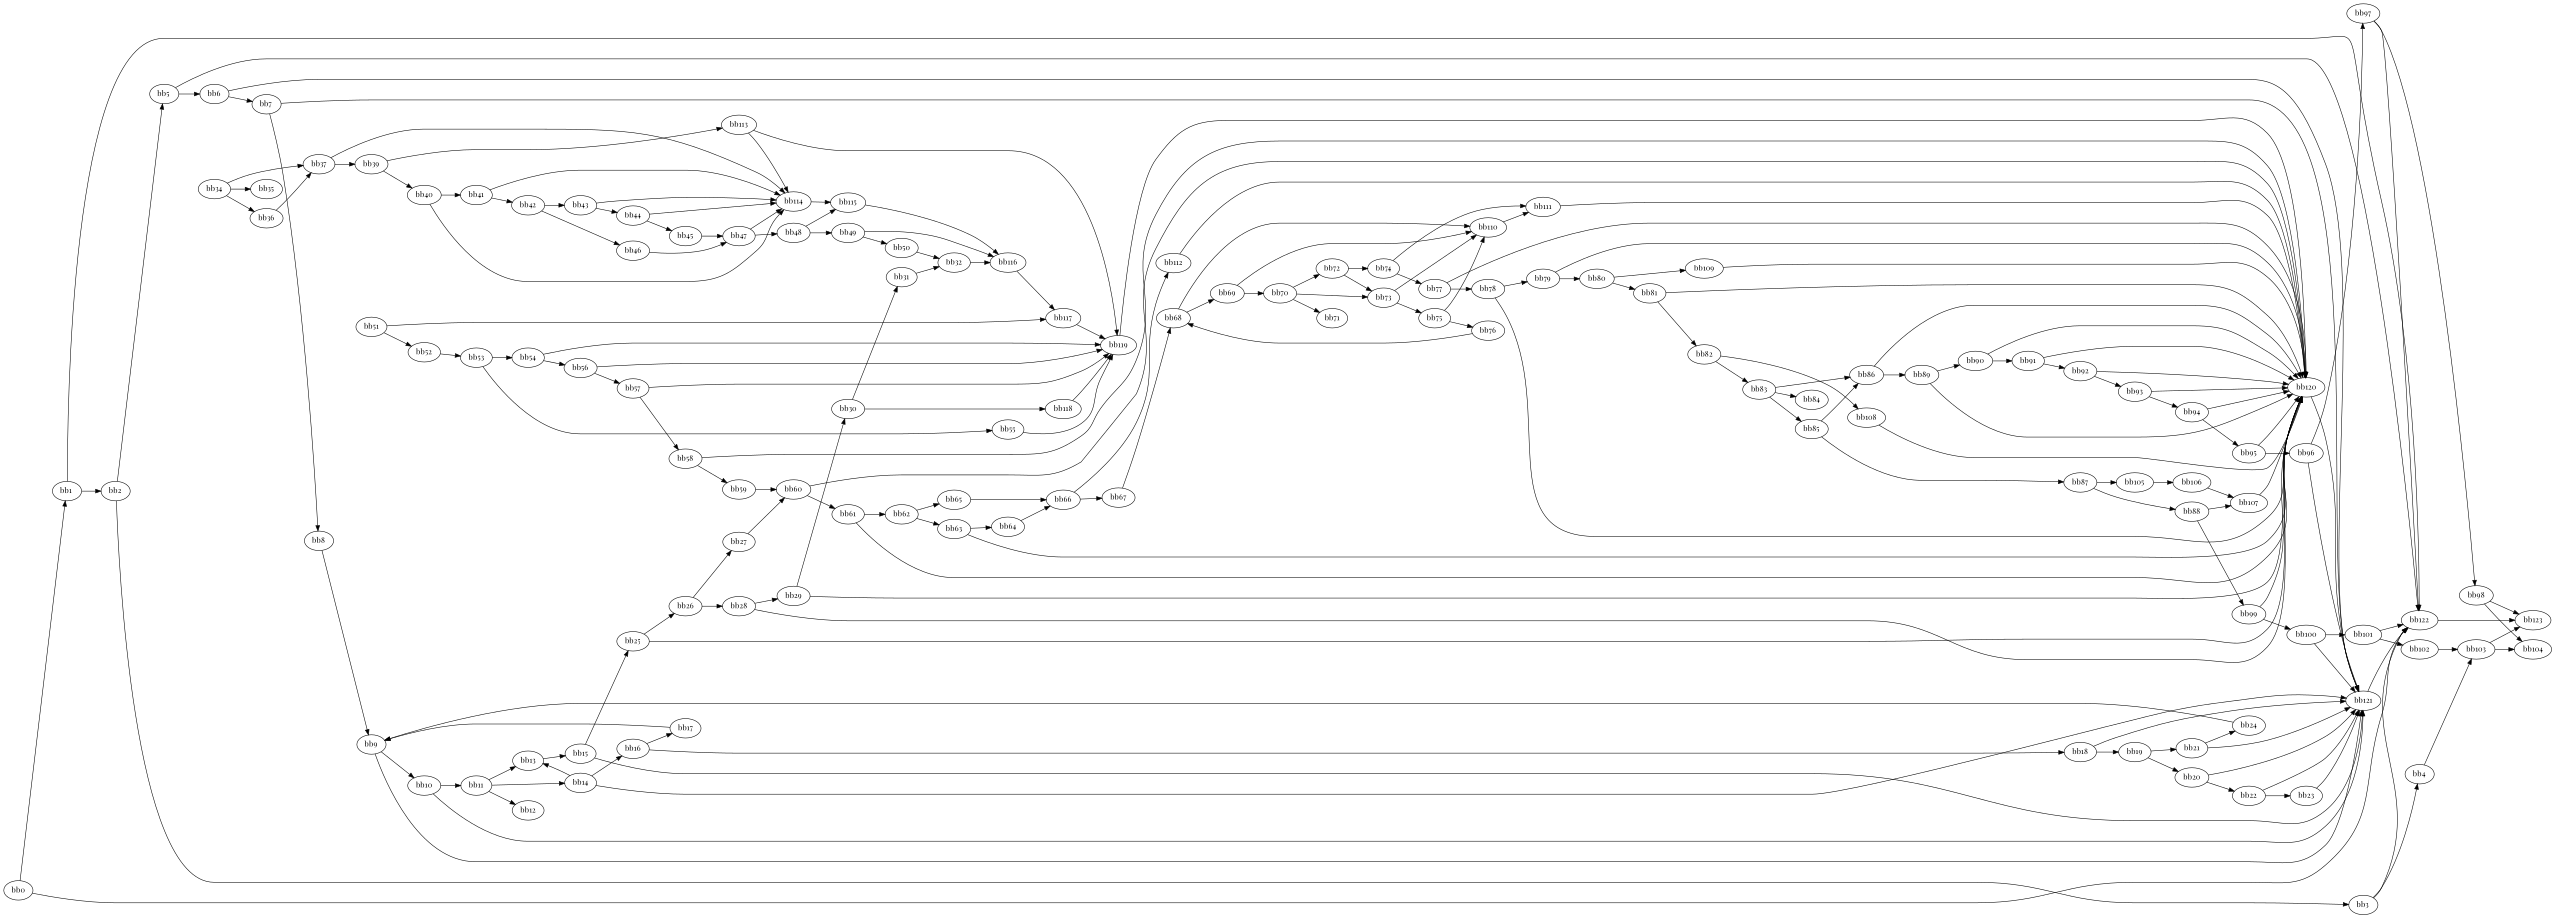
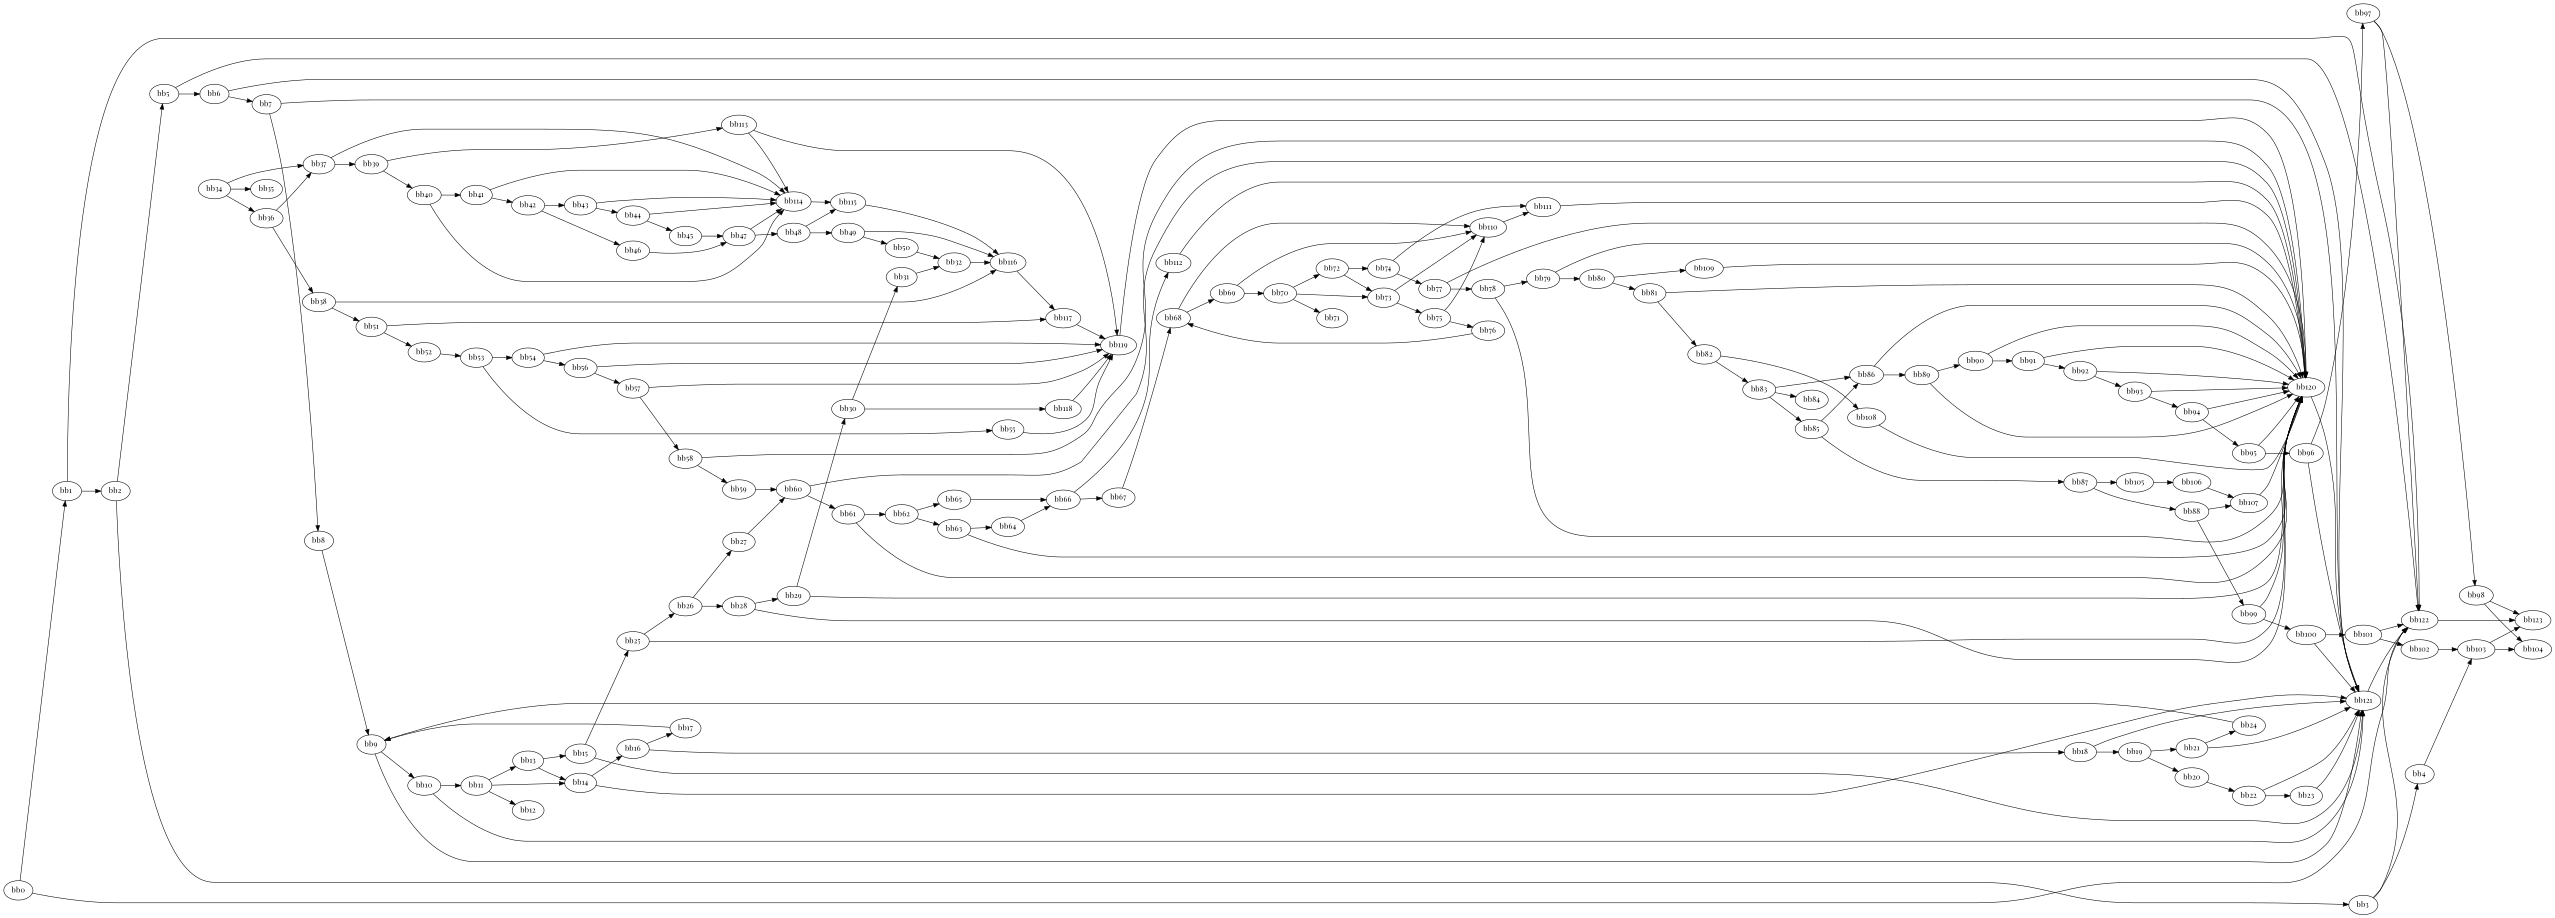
  digraph {
    fontname="Playfair Display"
    rankdir=LR
    node [fontname="Playfair Display"]
    edge [fontname="Playfair Display"]
    n1 [label="bb0\l"]
    n2 [label="bb1\l"]
    n3 [label="bb122\l"]
    n4 [label="bb2\l"]
    n5 [label="bb123\l"]
    n6 [label="bb3\l"]
    n7 [label="bb5\l"]
    n8 [label="bb4\l"]
    n9 [label="bb6\l"]
    n10 [label="bb103\l"]
    n11 [label="bb104\l"]
    n12 [label="bb7\l"]
    n13 [label="bb121\l"]
    n14 [label="bb8\l"]
    n15 [label="bb9\l"]
    n16 [label="bb10\l"]
    n17 [label="bb11\l"]
    n18 [label="bb12\l"]
    n19 [label="bb13\l"]
    n20 [label="bb14\l"]
    n21 [label="bb15\l"]
    n22 [label="bb16\l"]
    n23 [label="bb25\l"]
    n24 [label="bb17\l"]
    n25 [label="bb18\l"]
    n26 [label="bb26\l"]
    n27 [label="bb120\l"]
    n28 [label="bb19\l"]
    n29 [label="bb20\l"]
    n30 [label="bb21\l"]
    n31 [label="bb22\l"]
    n32 [label="bb24\l"]
    n33 [label="bb23\l"]
    n34 [label="bb27\l"]
    n35 [label="bb28\l"]
    n36 [label="bb60\l"]
    n37 [label="bb29\l"]
    n38 [label="bb61\l"]
    n39 [label="bb30\l"]
    n40 [label="bb31\l"]
    n41 [label="bb118\l"]
    n42 [label="bb32\l"]
    n43 [label="bb119\l"]
    n44 [label="bb116\l"]
    n45 [label="bb117\l"]
    n46 [label="bb34\l"]
    n47 [label="bb35\l"]
    n48 [label="bb36\l"]
    n49 [label="bb37\l"]
+   n50 [label="bb38\l"]
    n51 [label="bb39\l"]
    n52 [label="bb114\l"]
    n53 [label="bb51\l"]
    n54 [label="bb40\l"]
    n55 [label="bb113\l"]
    n56 [label="bb115\l"]
    n57 [label="bb52\l"]
    n58 [label="bb41\l"]
    n59 [label="bb42\l"]
    n60 [label="bb43\l"]
    n61 [label="bb46\l"]
    n62 [label="bb44\l"]
    n63 [label="bb47\l"]
    n64 [label="bb45\l"]
    n65 [label="bb48\l"]
    n66 [label="bb49\l"]
    n67 [label="bb50\l"]
    n68 [label="bb53\l"]
    n69 [label="bb54\l"]
    n70 [label="bb55\l"]
    n71 [label="bb56\l"]
    n72 [label="bb57\l"]
    n73 [label="bb58\l"]
    n74 [label="bb59\l"]
    n75 [label="bb62\l"]
    n76 [label="bb63\l"]
    n77 [label="bb65\l"]
    n78 [label="bb64\l"]
    n79 [label="bb66\l"]
    n80 [label="bb67\l"]
    n81 [label="bb112\l"]
    n82 [label="bb68\l"]
    n83 [label="bb69\l"]
    n84 [label="bb110\l"]
    n85 [label="bb70\l"]
    n86 [label="bb111\l"]
    n87 [label="bb71\l"]
    n88 [label="bb72\l"]
    n89 [label="bb73\l"]
    n90 [label="bb74\l"]
    n91 [label="bb75\l"]
    n92 [label="bb77\l"]
    n93 [label="bb76\l"]
    n94 [label="bb78\l"]
    n95 [label="bb79\l"]
    n96 [label="bb80\l"]
    n97 [label="bb81\l"]
    n98 [label="bb109\l"]
    n99 [label="bb82\l"]
    n100 [label="bb83\l"]
    n101 [label="bb108\l"]
    n102 [label="bb84\l"]
    n103 [label="bb85\l"]
    n104 [label="bb86\l"]
    n105 [label="bb87\l"]
    n106 [label="bb89\l"]
    n107 [label="bb88\l"]
    n108 [label="bb105\l"]
    n109 [label="bb90\l"]
    n110 [label="bb99\l"]
    n111 [label="bb107\l"]
    n112 [label="bb106\l"]
    n113 [label="bb100\l"]
    n114 [label="bb91\l"]
    n115 [label="bb92\l"]
    n116 [label="bb93\l"]
    n117 [label="bb94\l"]
    n118 [label="bb95\l"]
    n119 [label="bb96\l"]
    n120 [label="bb97\l"]
    n121 [label="bb98\l"]
    n122 [label="bb101\l"]
    n123 [label="bb102\l"]
    n1 -> n2
    n1 -> n3
    n2 -> n3
    n2 -> n4
    n3 -> n5
    n4 -> n6
    n4 -> n7
    n6 -> n3
    n6 -> n8
    n7 -> n3
    n7 -> n9
    n8 -> n10
    n9 -> n12
    n9 -> n13
    n10 -> n5
    n10 -> n11
    n12 -> n13
    n12 -> n14
    n13 -> n3
    n14 -> n15
    n15 -> n13
    n15 -> n16
    n16 -> n13
    n16 -> n17
    n17 -> n18
    n17 -> n19
    n17 -> n20
-   n20 -> n19
+   n19 -> n20
    n19 -> n21
    n20 -> n13
    n20 -> n22
    n21 -> n13
    n21 -> n23
    n22 -> n24
    n22 -> n25
    n23 -> n26
    n23 -> n27
    n24 -> n15
    n25 -> n13
    n25 -> n28
    n26 -> n34
    n26 -> n35
    n27 -> n13
    n28 -> n29
    n28 -> n30
-   n29 -> n13
    n29 -> n31
    n30 -> n13
    n30 -> n32
    n31 -> n13
    n31 -> n33
    n32 -> n15
    n33 -> n13
    n34 -> n36
    n35 -> n27
    n35 -> n37
    n36 -> n27
    n36 -> n38
    n37 -> n27
    n37 -> n39
    n38 -> n27
    n38 -> n75
    n39 -> n40
    n39 -> n41
    n40 -> n42
    n41 -> n43
    n42 -> n44
    n43 -> n27
    n44 -> n45
    n45 -> n43
    n46 -> n47
    n46 -> n48
    n46 -> n49
    n48 -> n49
+   n48 -> n50
    n49 -> n51
    n49 -> n52
+   n50 -> n44
+   n50 -> n53
    n51 -> n54
    n51 -> n55
    n52 -> n56
    n53 -> n45
    n53 -> n57
    n54 -> n52
    n54 -> n58
    n55 -> n43
    n55 -> n52
    n56 -> n44
    n57 -> n68
    n58 -> n52
    n58 -> n59
    n59 -> n60
    n59 -> n61
    n60 -> n52
    n60 -> n62
    n61 -> n63
    n62 -> n52
    n62 -> n64
    n63 -> n52
    n63 -> n65
    n64 -> n63
    n65 -> n56
    n65 -> n66
    n66 -> n44
    n66 -> n67
    n67 -> n42
    n68 -> n69
    n68 -> n70
    n69 -> n43
    n69 -> n71
    n70 -> n43
    n71 -> n43
    n71 -> n72
    n72 -> n43
    n72 -> n73
    n73 -> n27
    n73 -> n74
    n74 -> n36
    n75 -> n76
    n75 -> n77
    n76 -> n27
    n76 -> n78
    n77 -> n79
    n78 -> n79
    n79 -> n80
    n79 -> n81
    n80 -> n82
    n81 -> n27
    n82 -> n83
    n82 -> n84
    n83 -> n84
    n83 -> n85
    n84 -> n86
    n85 -> n87
    n85 -> n88
    n85 -> n89
    n86 -> n27
    n88 -> n89
    n88 -> n90
    n89 -> n84
    n89 -> n91
    n90 -> n86
    n90 -> n92
    n91 -> n84
    n91 -> n93
    n92 -> n27
    n92 -> n94
    n93 -> n82
    n94 -> n27
    n94 -> n95
    n95 -> n27
    n95 -> n96
    n96 -> n97
    n96 -> n98
    n97 -> n27
    n97 -> n99
    n98 -> n27
    n99 -> n100
    n99 -> n101
    n100 -> n102
    n100 -> n103
    n100 -> n104
    n101 -> n27
    n103 -> n104
    n103 -> n105
    n104 -> n27
    n104 -> n106
    n105 -> n107
    n105 -> n108
    n106 -> n27
    n106 -> n109
    n107 -> n110
    n107 -> n111
    n108 -> n112
    n109 -> n27
    n109 -> n114
    n110 -> n27
    n110 -> n113
    n111 -> n27
    n112 -> n111
    n113 -> n13
    n113 -> n122
    n114 -> n27
    n114 -> n115
    n115 -> n27
    n115 -> n116
    n116 -> n27
    n116 -> n117
    n117 -> n27
    n117 -> n118
    n118 -> n27
    n118 -> n119
    n119 -> n13
    n119 -> n120
    n120 -> n3
    n120 -> n121
    n121 -> n5
    n121 -> n11
    n122 -> n3
    n122 -> n123
    n123 -> n10
  }
